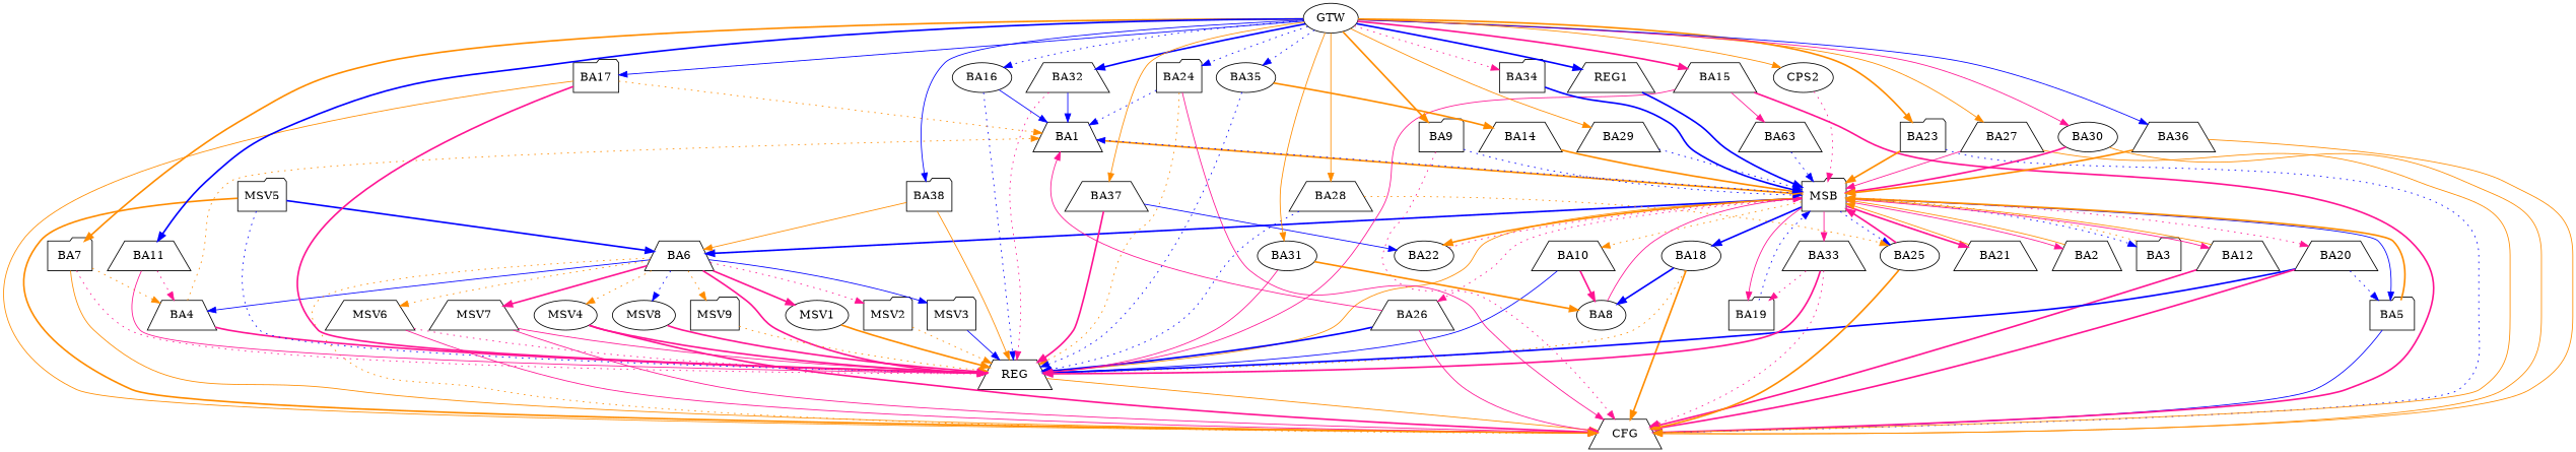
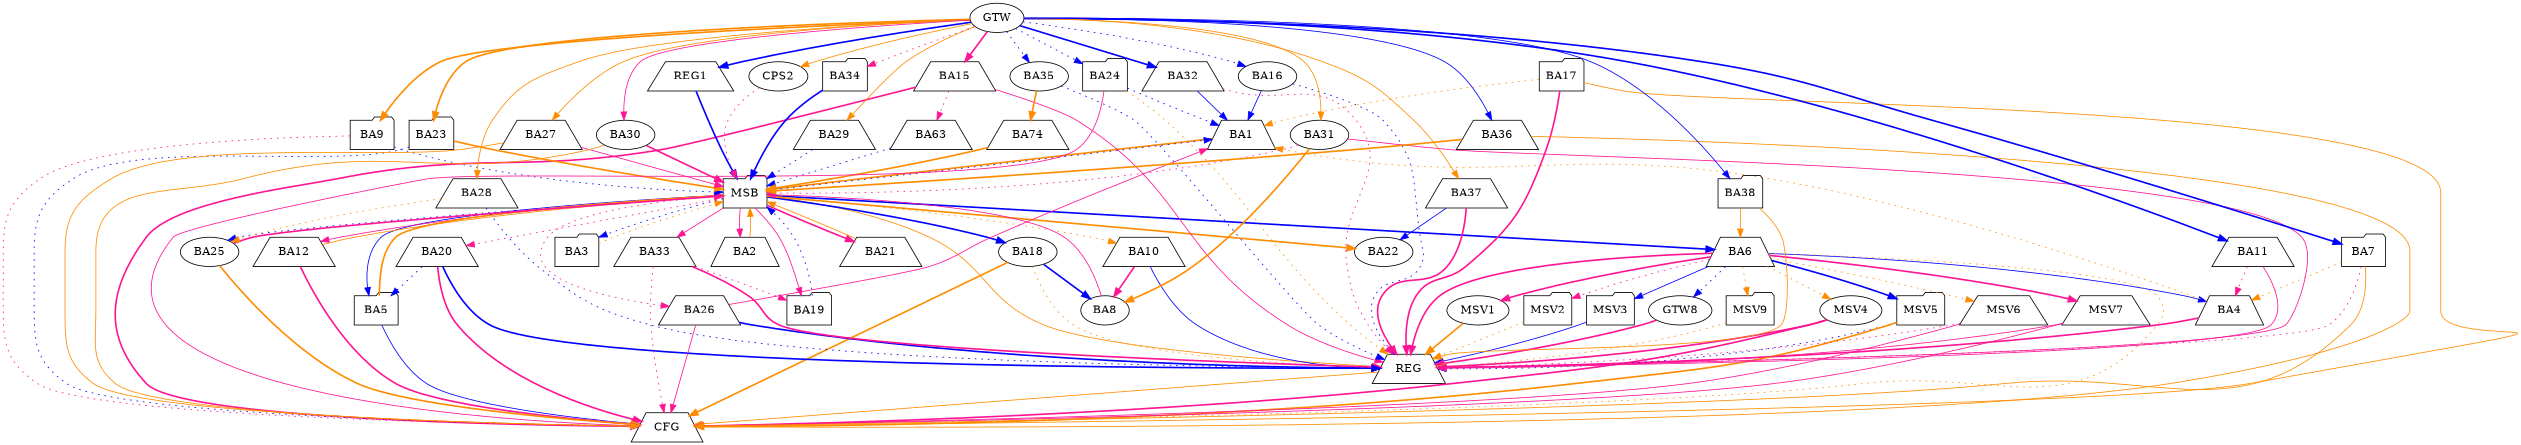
  strict digraph {
    node [shape=trapezium]
    edge [color=deeppink style=solid]
    n1 [label=BA1]
    n2 [label=MSB shape=folder]
    n3 [label=BA2]
    n4 [label=BA3 shape=folder]
    n5 [label=REG]
    n6 [label=BA5 shape=folder]
    n7 [label=BA6]
    n8 [label=BA10]
    n9 [label=BA12]
    n10 [label=BA18 shape=ellipse]
    n11 [label=BA19 shape=folder]
    n12 [label=BA20]
    n13 [label=BA21]
    n14 [label=BA22 shape=ellipse]
    n15 [label=BA25 shape=ellipse]
    n16 [label=BA26]
    n17 [label=BA33]
    n18 [label=BA4]
    n19 [label=CFG]
    n20 [label=MSV1 shape=ellipse]
    n21 [label=MSV2 shape=folder]
    n22 [label=MSV3 shape=folder]
    n23 [label=MSV4 shape=ellipse]
    n24 [label=MSV5 shape=folder]
    n25 [label=MSV6]
    n26 [label=MSV7]
-   n27 [label=MSV8 shape=ellipse]
+   n27 [label=GTW8 shape=ellipse]
    n28 [label=MSV9 shape=folder]
    n29 [label=BA7 shape=folder]
    n30 [label=BA8 shape=ellipse]
    n31 [label=BA9 shape=folder]
    n32 [label=BA11]
    n33 [label=BA63]
-   n34 [label=BA14]
+   n34 [label=BA74]
    n35 [label=BA15]
    n36 [label=BA16 shape=ellipse]
    n37 [label=BA17 shape=folder]
    n38 [label=BA23 shape=folder]
    n39 [label=BA24 shape=folder]
    n40 [label=BA27]
    n41 [label=BA28]
    n42 [label=BA29]
    n43 [label=BA30 shape=ellipse]
    n44 [label=BA31 shape=ellipse]
    n45 [label=BA32]
    n46 [label=BA34 shape=folder]
    n47 [label=BA35 shape=ellipse]
    n48 [label=BA36]
    n49 [label=BA37]
    n50 [label=BA38 shape=folder]
    n51 [label=REG1]
    n52 [label=CPS2 shape=ellipse]
    n53 [label=GTW shape=ellipse]
    n1 -> n2 [color=darkorange style=bold]
    n2 -> n1 [color=blue style=dotted]
    n2 -> n3
    n2 -> n4 [color=blue style=dotted]
    n2 -> n5 [color=darkorange]
    n2 -> n6 [color=blue]
    n2 -> n7 [color=blue style=bold]
    n2 -> n8 [color=darkorange style=dotted]
    n2 -> n9
    n2 -> n10 [color=blue style=bold]
    n2 -> n11
    n2 -> n12 [style=dotted]
    n2 -> n13 [style=bold]
    n2 -> n14 [color=darkorange style=bold]
    n2 -> n15 [color=blue style=dotted]
    n2 -> n16 [style=dotted]
    n2 -> n17
    n3 -> n2 [color=darkorange]
    n4 -> n2 [color=darkorange style=dotted]
    n5 -> n19 [color=darkorange]
    n6 -> n2 [color=darkorange style=bold]
    n6 -> n19 [color=blue]
    n7 -> n5 [style=bold]
    n7 -> n18 [color=blue]
    n7 -> n19 [color=darkorange style=dotted]
    n7 -> n20 [style=bold]
    n7 -> n21 [style=dotted]
    n7 -> n22 [color=blue]
    n7 -> n23 [color=darkorange style=dotted]
-   n24 -> n7 [color=blue style=bold]
+   n7 -> n24 [color=blue style=bold]
    n7 -> n25 [color=darkorange style=dotted]
    n7 -> n26 [style=bold]
    n7 -> n27 [color=blue style=dotted]
    n7 -> n28 [color=darkorange style=dotted]
    n8 -> n5 [color=blue]
    n8 -> n30 [style=bold]
    n9 -> n2 [color=darkorange]
    n9 -> n19 [style=bold]
    n10 -> n5 [color=darkorange style=dotted]
    n10 -> n19 [color=darkorange style=bold]
    n10 -> n30 [color=blue style=bold]
    n11 -> n2 [color=blue style=dotted]
    n12 -> n5 [color=blue style=bold]
    n12 -> n6 [color=blue style=dotted]
    n12 -> n19 [style=bold]
    n13 -> n2 [color=darkorange]
-   n14 -> n2 [style=dotted]
+   n44 -> n2 [style=dotted]
    n15 -> n2 [style=bold]
    n15 -> n19 [color=darkorange style=bold]
    n16 -> n1
    n16 -> n5 [color=blue style=bold]
    n16 -> n19
    n17 -> n5 [style=bold]
    n17 -> n11 [style=dotted]
    n17 -> n19 [style=dotted]
    n18 -> n1 [color=darkorange style=dotted]
    n18 -> n5 [style=bold]
    n20 -> n5 [color=darkorange style=bold]
    n21 -> n5 [color=darkorange style=dotted]
    n22 -> n5 [color=blue]
    n23 -> n5 [style=bold]
    n23 -> n19 [style=bold]
    n24 -> n5 [color=blue style=dotted]
    n24 -> n19 [color=darkorange style=bold]
    n25 -> n5 [style=dotted]
    n25 -> n19
    n26 -> n5
    n26 -> n19
    n27 -> n5 [style=bold]
    n28 -> n5 [color=darkorange style=dotted]
    n29 -> n5 [style=dotted]
    n29 -> n18 [color=darkorange style=dotted]
    n29 -> n19 [color=darkorange]
    n30 -> n2
    n31 -> n2 [color=blue style=dotted]
    n31 -> n19 [style=dotted]
    n32 -> n5
    n32 -> n18 [style=dotted]
    n33 -> n2 [color=blue style=dotted]
    n34 -> n2 [color=darkorange style=bold]
    n35 -> n5
    n35 -> n19 [style=bold]
-   n35 -> n33
+   n35 -> n33 [style=dotted]
    n36 -> n1 [color=blue]
    n36 -> n5 [color=blue style=dotted]
    n37 -> n1 [color=darkorange style=dotted]
    n37 -> n5 [style=bold]
    n37 -> n19 [color=darkorange]
    n38 -> n2 [color=darkorange style=bold]
    n38 -> n19 [color=blue style=dotted]
    n39 -> n1 [color=blue style=dotted]
    n39 -> n5 [color=darkorange style=dotted]
    n39 -> n19
    n40 -> n2
    n40 -> n19 [color=darkorange]
    n41 -> n5 [color=blue style=dotted]
    n41 -> n15 [color=darkorange style=dotted]
    n42 -> n2 [color=blue style=dotted]
    n43 -> n2 [style=bold]
    n43 -> n19 [color=darkorange]
    n44 -> n5
    n44 -> n30 [color=darkorange style=bold]
    n45 -> n1 [color=blue]
    n45 -> n5 [style=dotted]
    n46 -> n2 [color=blue style=bold]
    n47 -> n5 [color=blue style=dotted]
    n47 -> n34 [color=darkorange style=bold]
    n48 -> n2 [color=darkorange style=bold]
    n48 -> n19 [color=darkorange]
    n49 -> n5 [style=bold]
    n49 -> n14 [color=blue]
    n50 -> n5 [color=darkorange]
    n50 -> n7 [color=darkorange]
    n51 -> n2 [color=blue style=bold]
    n52 -> n2 [style=dotted]
-   n53 -> n29 [color=darkorange style=bold]
+   n53 -> n29 [color=blue style=bold]
    n53 -> n31 [color=darkorange style=bold]
    n53 -> n32 [color=blue style=bold]
    n53 -> n35 [style=bold]
    n53 -> n36 [color=blue style=dotted]
-   n53 -> n37 [color=blue]
    n53 -> n38 [color=darkorange style=bold]
    n53 -> n39 [color=blue style=dotted]
    n53 -> n40 [color=darkorange]
    n53 -> n41 [color=darkorange]
    n53 -> n42 [color=darkorange]
    n53 -> n43
    n53 -> n44 [color=darkorange]
    n53 -> n45 [color=blue style=bold]
    n53 -> n46 [style=dotted]
    n53 -> n47 [color=blue style=dotted]
    n53 -> n48 [color=blue]
    n53 -> n49 [color=darkorange]
    n53 -> n50 [color=blue]
    n53 -> n51 [color=blue style=bold]
    n53 -> n52 [color=darkorange]
  }
